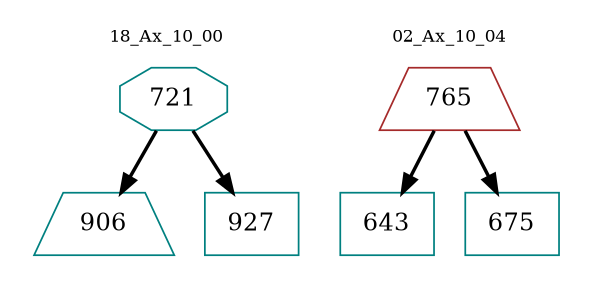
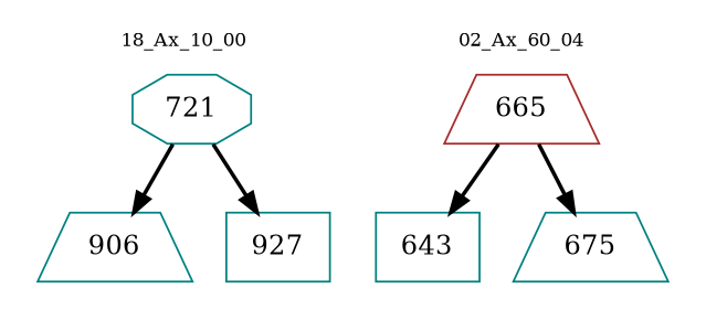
  digraph {
    node [color=teal shape=trapezium]
    edge [color=black style=bold]
    n1 [label=721 shape=octagon]
    n2 [label=906]
    n3 [label=927 shape=box]
-   n4 [color=brown label=765]
+   n4 [color=brown label=665]
    n5 [label=643 shape=box]
-   n6 [label=675 shape=box]
+   n6 [label=675]
    subgraph cluster_1 {
      color=white
      fontsize=10
      label="18_Ax_10_00"
      n1
      n2
      n3
    }
    subgraph cluster_2 {
      color=white
      fontsize=10
-     label="02_Ax_10_04"
+     label="02_Ax_60_04"
      n4
      n5
      n6
    }
    n1 -> n2
    n1 -> n3
    n4 -> n5
    n4 -> n6
  }
